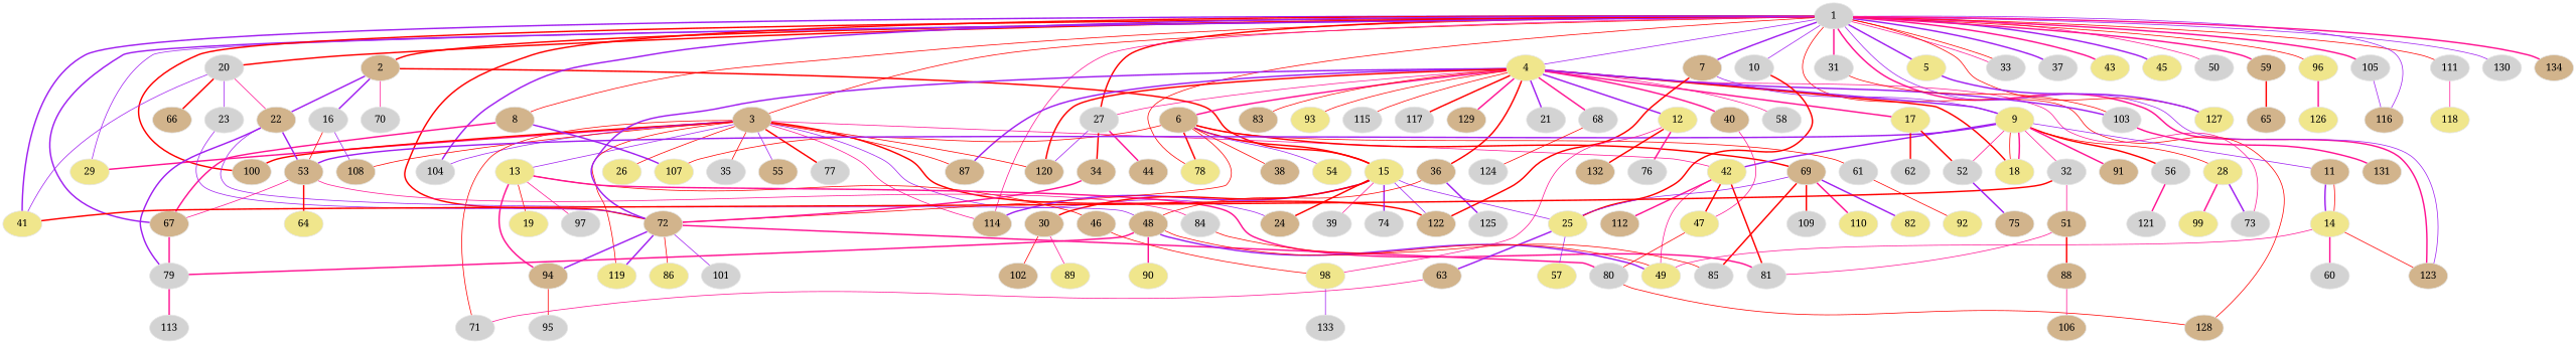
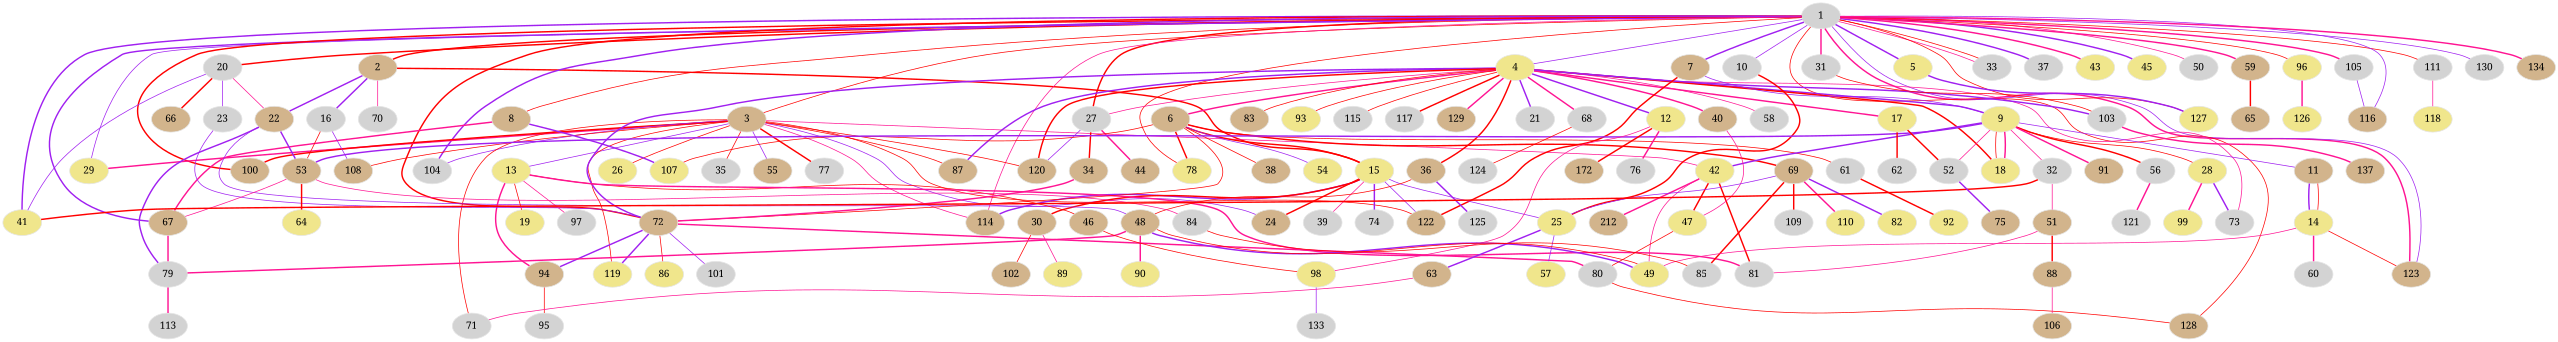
  graph {
    fontname="Noto Serif"
    node [color=gray90 fillcolor=lightgrey fontname="Noto Serif" style=filled]
    edge [color=red fontname="Noto Serif" style=bold]
    2 [fillcolor=tan]
    1
    3 [fillcolor=tan]
    4 [fillcolor=khaki]
    5 [fillcolor=khaki]
    7 [fillcolor=tan]
    8 [fillcolor=tan]
    10
    20
    27
    29 [fillcolor=khaki]
    31
    33
    37
    41 [fillcolor=khaki]
    43 [fillcolor=khaki]
    45 [fillcolor=khaki]
    50
    59 [fillcolor=tan]
    67 [fillcolor=tan]
    72 [fillcolor=tan]
    78 [fillcolor=khaki]
    96 [fillcolor=khaki]
    100 [fillcolor=tan]
    104
    105
    111
    114 [fillcolor=tan]
    116 [fillcolor=tan]
    123 [fillcolor=tan]
    127 [fillcolor=khaki]
    128 [fillcolor=tan]
    130
    134 [fillcolor=tan]
    15 [fillcolor=khaki]
    16
    22 [fillcolor=tan]
    70
    13 [fillcolor=khaki]
    24 [fillcolor=tan]
    26 [fillcolor=khaki]
    35
    42 [fillcolor=khaki]
    55 [fillcolor=tan]
    71
    77
    87 [fillcolor=tan]
    108 [fillcolor=tan]
    119 [fillcolor=khaki]
    120 [fillcolor=tan]
    122 [fillcolor=tan]
    6 [fillcolor=tan]
    9 [fillcolor=khaki]
    12 [fillcolor=khaki]
    17 [fillcolor=khaki]
    18 [fillcolor=khaki]
    21
    36 [fillcolor=tan]
    40 [fillcolor=tan]
    58
    68
    73
    83 [fillcolor=tan]
    93 [fillcolor=khaki]
    103
    115
    117
    129 [fillcolor=tan]
    107 [fillcolor=khaki]
    25 [fillcolor=khaki]
    23
    66 [fillcolor=tan]
    34 [fillcolor=tan]
    44 [fillcolor=tan]
    65 [fillcolor=tan]
    79
    94 [fillcolor=tan]
    80
    86 [fillcolor=khaki]
    101
    126 [fillcolor=khaki]
    118 [fillcolor=khaki]
    30 [fillcolor=tan]
    39
    74
    53 [fillcolor=tan]
    48 [fillcolor=tan]
    19 [fillcolor=khaki]
    46 [fillcolor=tan]
    81
    97
    49 [fillcolor=khaki]
    47 [fillcolor=khaki]
-   112 [fillcolor=tan]
+   112 [fillcolor=tan label=212]
    38 [fillcolor=tan]
    54 [fillcolor=khaki]
    61
    69 [fillcolor=tan]
    11 [fillcolor=tan]
    28 [fillcolor=khaki]
    32
    52
    56
    91 [fillcolor=tan]
    76
    98 [fillcolor=khaki]
-   132 [fillcolor=tan]
+   132 [fillcolor=tan label=172]
    62
    125
    124
-   131 [fillcolor=tan]
+   131 [fillcolor=tan label=137]
    92 [fillcolor=khaki]
    82 [fillcolor=khaki]
    85
    109
    110 [fillcolor=khaki]
    14 [fillcolor=khaki]
    99 [fillcolor=khaki]
    51 [fillcolor=tan]
    75 [fillcolor=tan]
    64 [fillcolor=khaki]
    84
    121
    57 [fillcolor=khaki]
    63 [fillcolor=tan]
    60
    133
    95
    89 [fillcolor=khaki]
    102 [fillcolor=tan]
    90 [fillcolor=khaki]
    113
    88 [fillcolor=tan]
    106 [fillcolor=tan]
    2 -- 15
    2 -- 16 [color=purple]
    2 -- 22 [color=purple]
    2 -- 70 [color=deeppink style=solid]
    1 -- 2
    1 -- 3 [style=solid]
    1 -- 4 [color=purple style=solid]
    1 -- 5 [color=purple]
    1 -- 7 [color=purple]
    1 -- 8 [style=solid]
    1 -- 10 [color=purple style=solid]
    1 -- 20
    1 -- 27
    1 -- 29 [color=purple style=solid]
    1 -- 31 [color=deeppink]
    1 -- 33 [color=deeppink style=solid]
    1 -- 33 [style=solid]
    1 -- 37 [color=purple]
    1 -- 41 [color=purple]
    1 -- 43 [color=deeppink]
    1 -- 45 [color=purple]
    1 -- 50 [color=deeppink style=solid]
    1 -- 59 [color=deeppink]
    1 -- 67 [color=purple]
    1 -- 72
    1 -- 78 [style=solid]
    1 -- 96 [style=solid]
    1 -- 100
    1 -- 104 [color=purple]
    1 -- 105 [color=deeppink]
    1 -- 111 [style=solid]
    1 -- 114 [color=deeppink style=solid]
    1 -- 116 [color=purple style=solid]
    1 -- 123 [color=deeppink]
    1 -- 123 [color=purple style=solid]
    1 -- 127 [style=solid]
    1 -- 128 [style=solid]
    1 -- 130 [color=purple style=solid]
    1 -- 134 [color=deeppink]
    3 -- 29 [color=deeppink]
    3 -- 100
    3 -- 104 [color=purple style=solid]
    3 -- 114 [color=deeppink style=solid]
    3 -- 13 [color=purple style=solid]
    3 -- 24 [color=purple style=solid]
    3 -- 26 [style=solid]
    3 -- 35 [style=solid]
    3 -- 42 [color=deeppink style=solid]
    3 -- 55 [color=purple style=solid]
    3 -- 71 [style=solid]
    3 -- 77
    3 -- 87 [style=solid]
    3 -- 108 [style=solid]
    3 -- 119 [style=solid]
    3 -- 120 [style=solid]
-   3 -- 122
+   3 -- 122 [style=solid]
    4 -- 27 [color=deeppink style=solid]
    4 -- 72 [color=purple]
    4 -- 87 [color=purple]
    4 -- 120
    4 -- 6 [color=deeppink]
    4 -- 9 [color=purple]
    4 -- 12 [color=purple]
    4 -- 17 [color=deeppink]
    4 -- 18
    4 -- 21 [color=purple]
    4 -- 36
    4 -- 40 [color=deeppink]
    4 -- 58 [color=deeppink style=solid]
    4 -- 68 [color=deeppink]
    4 -- 73 [color=deeppink style=solid]
    4 -- 83 [style=solid]
    4 -- 93 [style=solid]
    4 -- 103 [color=purple]
    4 -- 115 [style=solid]
    4 -- 117
    4 -- 129 [color=deeppink]
    5 -- 127 [color=purple]
    7 -- 122
    7 -- 9 [color=purple style=solid]
    8 -- 67 [color=deeppink]
    8 -- 107 [color=purple]
    10 -- 25
    20 -- 41 [color=purple style=solid]
    20 -- 22 [color=deeppink style=solid]
    20 -- 23 [color=purple style=solid]
    20 -- 66
    27 -- 120 [color=purple style=solid]
    27 -- 34
    27 -- 44 [color=deeppink]
    31 -- 103 [style=solid]
    59 -- 65
    67 -- 79 [color=deeppink]
    72 -- 119 [color=purple]
    72 -- 94 [color=purple]
    72 -- 80 [color=deeppink]
    72 -- 86 [style=solid]
    72 -- 101 [color=purple style=solid]
    96 -- 126 [color=deeppink]
    105 -- 116 [color=purple style=solid]
    111 -- 118 [color=deeppink style=solid]
    15 -- 114 [color=purple]
    15 -- 24
    15 -- 122 [color=purple style=solid]
    15 -- 25 [color=purple style=solid]
    15 -- 30
    15 -- 39 [color=deeppink style=solid]
    15 -- 74 [color=purple]
    16 -- 108 [color=purple style=solid]
    16 -- 53 [style=solid]
    22 -- 79 [color=purple]
    22 -- 53 [color=purple]
    22 -- 48 [color=purple style=solid]
    13 -- 94 [color=deeppink]
    13 -- 19 [style=solid]
    13 -- 46 [style=solid]
    13 -- 81 [color=deeppink]
    13 -- 97 [color=deeppink style=solid]
    42 -- 81
    42 -- 49 [color=deeppink style=solid]
    42 -- 47
    42 -- 112 [color=deeppink]
    6 -- 72 [style=solid]
    6 -- 78
    6 -- 15
    6 -- 107 [style=solid]
    6 -- 38 [style=solid]
    6 -- 54 [color=purple style=solid]
    6 -- 61 [style=solid]
    6 -- 69
    9 -- 42 [color=purple]
    9 -- 18 [style=solid]
    9 -- 18 [color=deeppink]
    9 -- 53 [color=purple]
    9 -- 11 [color=purple style=solid]
    9 -- 28 [style=solid]
    9 -- 32 [color=deeppink style=solid]
    9 -- 52 [color=deeppink style=solid]
    9 -- 56
    9 -- 91 [color=deeppink]
    12 -- 76 [color=deeppink]
    12 -- 98 [color=deeppink style=solid]
    12 -- 132
    17 -- 52
    17 -- 62
    36 -- 48 [style=solid]
    36 -- 125 [color=purple]
    40 -- 47 [color=deeppink style=solid]
    68 -- 124 [style=solid]
    103 -- 131 [color=deeppink]
    25 -- 57 [color=purple style=solid]
    25 -- 63 [color=purple]
    23 -- 72 [color=purple style=solid]
    34 -- 72 [color=deeppink]
    79 -- 113 [color=deeppink]
    94 -- 95 [style=solid]
    80 -- 128 [style=solid]
    30 -- 89 [color=deeppink style=solid]
    30 -- 102 [style=solid]
    53 -- 67 [color=deeppink style=solid]
    53 -- 64
    53 -- 84 [color=deeppink style=solid]
    48 -- 79 [color=deeppink]
    48 -- 49 [color=purple]
    48 -- 49 [style=solid]
    48 -- 90 [color=deeppink]
    46 -- 98 [style=solid]
    47 -- 80 [style=solid]
-   61 -- 92 [style=solid]
+   61 -- 92
    69 -- 25 [color=purple style=solid]
    69 -- 82 [color=purple]
    69 -- 85
    69 -- 109
    69 -- 110 [color=deeppink]
    11 -- 14 [color=purple]
    11 -- 14 [style=solid]
    28 -- 73 [color=purple]
    28 -- 99 [color=deeppink]
    32 -- 41
    32 -- 51 [color=deeppink style=solid]
    52 -- 75 [color=purple]
    56 -- 121 [color=deeppink]
    98 -- 133 [color=purple style=solid]
    14 -- 123 [style=solid]
    14 -- 49 [color=deeppink style=solid]
    14 -- 60 [color=deeppink]
    51 -- 81 [color=deeppink style=solid]
    51 -- 88
    84 -- 85 [style=solid]
    63 -- 71 [color=deeppink style=solid]
    88 -- 106 [color=deeppink style=solid]
  }
